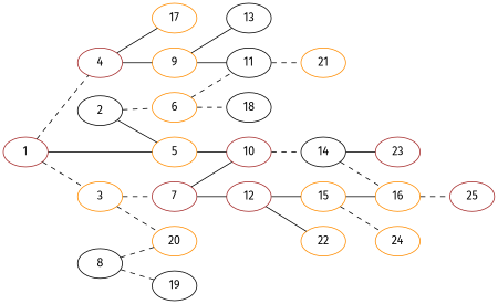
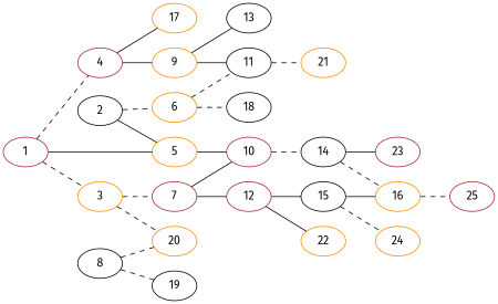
  graph {
    fontname="Fira Sans"
    rankdir=LR
    node [chem=C color=darkorange fontname="Fira Sans"]
    edge [fontname="Fira Sans" style=dashed valence=1]
    1 [color=brown]
    3
    4 [color=brown]
    5 [chem=N]
    2 [color=black]
    6
    7 [color=brown]
    20 [chem=H]
    9
    17 [chem=H]
    10 [color=brown]
    11 [color=black]
    18 [chem=H color=black]
    12 [color=brown]
    8 [chem=N color=black]
    19 [chem=H color=black]
    13 [chem=Cl color=black]
    14 [color=black]
    21 [chem=H]
-   15
+   15 [color=black]
    22 [chem=H]
    16
    23 [chem=H color=brown]
    24 [chem=H]
    25 [chem=H color=brown]
    1 -- 3
    1 -- 4
    1 -- 5 [style=solid valence=2]
    3 -- 7 [valence=2]
    3 -- 20
    4 -- 9 [style=solid valence=2]
    4 -- 17 [style=solid]
    5 -- 10 [style=solid valence=2]
    2 -- 5 [style=solid]
    2 -- 6
    6 -- 11 [valence=2]
    6 -- 18
    7 -- 10 [style=solid]
    7 -- 12 [style=solid]
    9 -- 11 [style=solid]
    9 -- 13 [style=solid]
    10 -- 14
    11 -- 21
    12 -- 15 [style=solid valence=2]
    12 -- 22 [style=solid]
    8 -- 20
    8 -- 19
    14 -- 16 [valence=2]
    14 -- 23 [style=solid]
    15 -- 16 [style=solid]
    15 -- 24
    16 -- 25
  }
